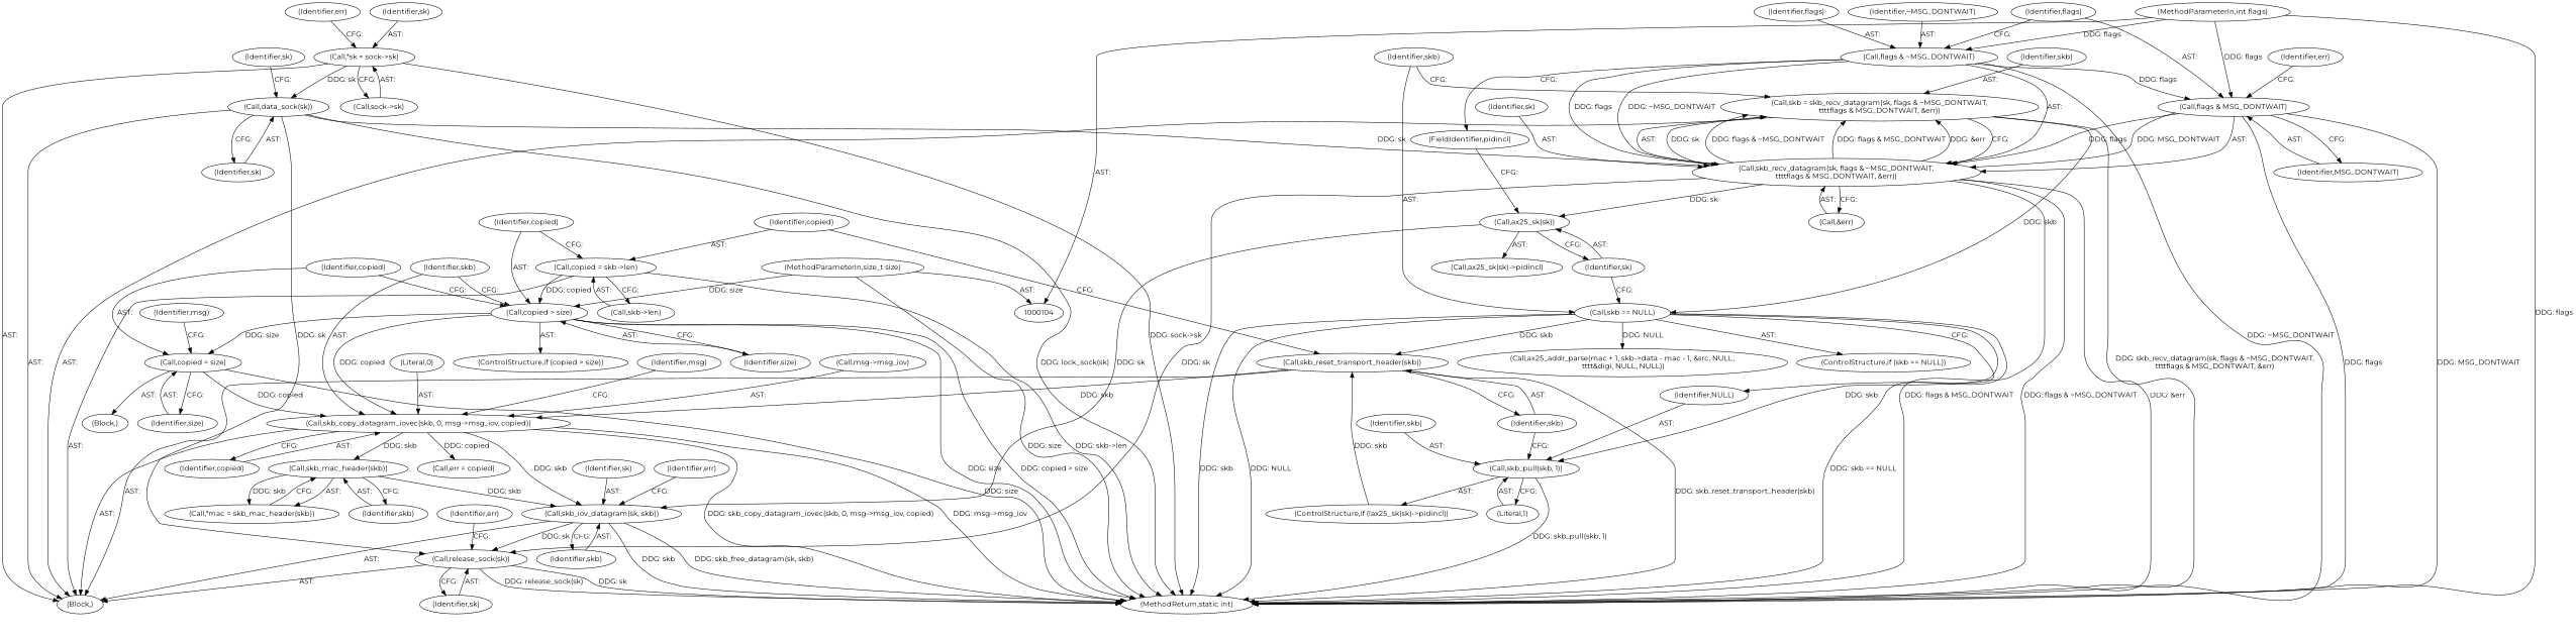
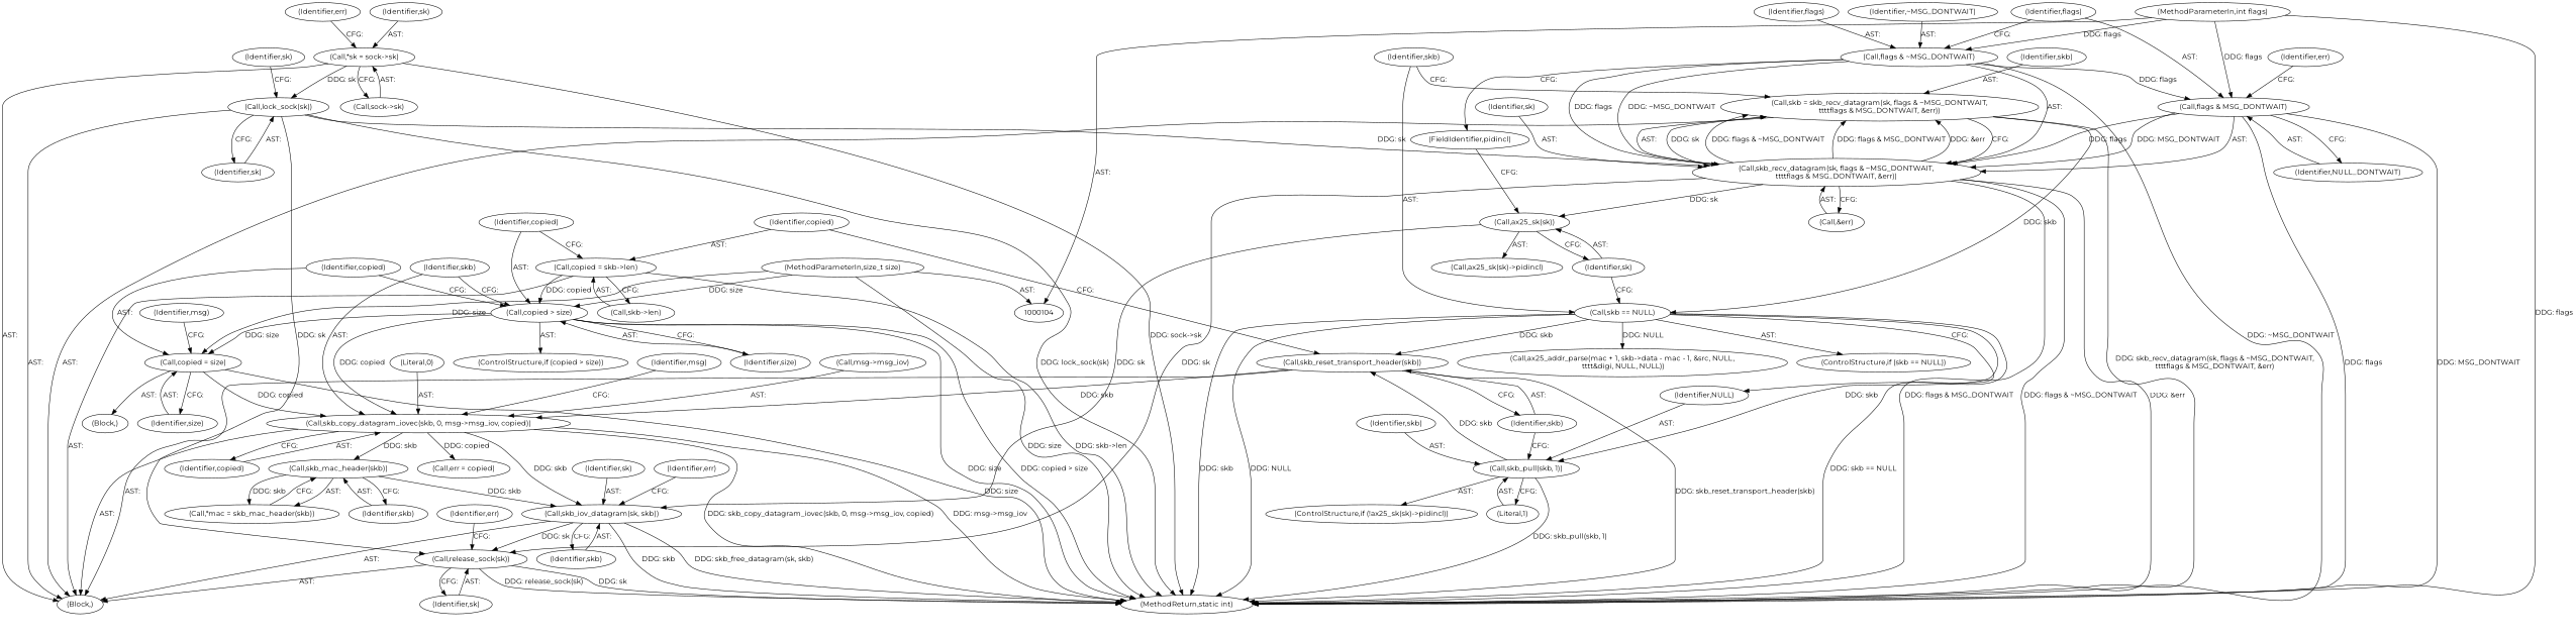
  digraph {
    fontname=Montserrat
    node [fontname=Montserrat]
    edge [fontname=Montserrat]
    n1 [label="(Call,skb_iov_datagram(sk, skb))"]
    n2 [label="(Call,release_sock(sk))"]
    n3 [label="(Identifier,skb)"]
    n4 [label="(MethodReturn,static int)"]
    n5 [label="(Block,)"]
    n6 [label="(Identifier,sk)"]
    n7 [label="(Call,ax25_sk(sk))"]
    n8 [label="(Call,ax25_sk(sk)->pidincl)"]
    n9 [label="(Identifier,sk)"]
    n10 [label="(Call,skb == NULL)"]
    n11 [label="(Call,skb_recv_datagram(sk, flags & ~MSG_DONTWAIT,\n\t\t\t\tflags & MSG_DONTWAIT, &err))"]
    n12 [label="(Call,skb = skb_recv_datagram(sk, flags & ~MSG_DONTWAIT,\n\t\t\t\tflags & MSG_DONTWAIT, &err))"]
    n13 [label="(Call,&err)"]
-   n14 [label="(Call,data_sock(sk))"]
+   n14 [label="(Call,lock_sock(sk))"]
    n15 [label="(Identifier,sk)"]
    n16 [label="(Call,*sk = sock->sk)"]
    n17 [label="(Call,sock->sk)"]
    n18 [label="(Call,flags & ~MSG_DONTWAIT)"]
    n19 [label="(Call,flags & MSG_DONTWAIT)"]
    n20 [label="(FieldIdentifier,pidincl)"]
-   n21 [label="(Identifier,MSG_DONTWAIT)"]
+   n21 [label="(Identifier,NULL_DONTWAIT)"]
    n22 [label="(Identifier,~MSG_DONTWAIT)"]
    n23 [label="(MethodParameterIn,int flags)"]
    1000104
    n25 [label="(Call,skb_copy_datagram_iovec(skb, 0, msg->msg_iov, copied))"]
    n26 [label="(Call,skb_mac_header(skb))"]
    n27 [label="(Call,err = copied)"]
    n28 [label="(Identifier,copied)"]
    n29 [label="(Call,*mac = skb_mac_header(skb))"]
    n30 [label="(Identifier,skb)"]
    n31 [label="(Call,skb_reset_transport_header(skb))"]
    n32 [label="(Identifier,skb)"]
    n33 [label="(Call,skb_pull(skb, 1))"]
    n34 [label="(Call,ax25_addr_parse(mac + 1, skb->data - mac - 1, &src, NULL,\n \t\t\t\t&digi, NULL, NULL))"]
    n35 [label="(ControlStructure,if (skb == NULL))"]
    n36 [label="(Identifier,NULL)"]
    n37 [label="(ControlStructure,if (!ax25_sk(sk)->pidincl))"]
    n38 [label="(Literal,1)"]
    n39 [label="(Call,copied = size)"]
    n40 [label="(Block,)"]
    n41 [label="(Identifier,size)"]
    n42 [label="(Call,copied > size)"]
    n43 [label="(ControlStructure,if (copied > size))"]
    n44 [label="(Identifier,size)"]
    n45 [label="(Call,copied = skb->len)"]
    n46 [label="(Call,skb->len)"]
    n47 [label="(MethodParameterIn,size_t size)"]
    n48 [label="(Identifier,err)"]
    n49 [label="(Identifier,flags)"]
    n50 [label="(Identifier,sk)"]
    n51 [label="(Identifier,skb)"]
    n52 [label="(Identifier,sk)"]
    n53 [label="(Call,msg->msg_iov)"]
    n54 [label="(Identifier,copied)"]
    n55 [label="(Identifier,err)"]
    n56 [label="(Identifier,skb)"]
    n57 [label="(Identifier,copied)"]
    n58 [label="(Identifier,msg)"]
    n59 [label="(Identifier,skb)"]
    n60 [label="(Identifier,err)"]
    n61 [label="(Literal,0)"]
    n62 [label="(Identifier,flags)"]
    n63 [label="(Identifier,sk)"]
    n64 [label="(Identifier,msg)"]
    n65 [label="(Identifier,sk)"]
    n66 [label="(Identifier,err)"]
    n67 [label="(Identifier,copied)"]
    n68 [label="(Identifier,skb)"]
    n1 -> n2 [label="DDG: sk"]
    n1 -> n3 [label="CFG: "]
    n1 -> n4 [label="DDG: skb"]
    n1 -> n4 [label="DDG: skb_free_datagram(sk, skb)"]
    n1 -> n5 [label="AST: "]
    n2 -> n4 [label="DDG: release_sock(sk)"]
    n2 -> n4 [label="DDG: sk"]
    n2 -> n5 [label="AST: "]
    n2 -> n6 [label="CFG: "]
    n3 -> n1 [label="AST: "]
    n6 -> n2 [label="AST: "]
    n7 -> n1 [label="DDG: sk"]
    n7 -> n8 [label="AST: "]
    n7 -> n9 [label="CFG: "]
    n9 -> n7 [label="AST: "]
    n9 -> n10 [label="CFG: "]
    n10 -> n4 [label="DDG: skb"]
    n10 -> n4 [label="DDG: NULL"]
    n10 -> n4 [label="DDG: skb == NULL"]
    n10 -> n31 [label="DDG: skb"]
    n10 -> n33 [label="DDG: skb"]
    n10 -> n34 [label="DDG: NULL"]
    n10 -> n35 [label="AST: "]
    n10 -> n36 [label="CFG: "]
    n11 -> n2 [label="DDG: sk"]
    n11 -> n4 [label="DDG: &err"]
    n11 -> n4 [label="DDG: flags & MSG_DONTWAIT"]
    n11 -> n4 [label="DDG: flags & ~MSG_DONTWAIT"]
    n11 -> n7 [label="DDG: sk"]
    n11 -> n12 [label="AST: "]
    n11 -> n12 [label="DDG: sk"]
    n11 -> n12 [label="DDG: flags & ~MSG_DONTWAIT"]
    n11 -> n12 [label="DDG: flags & MSG_DONTWAIT"]
    n11 -> n12 [label="DDG: &err"]
    n11 -> n13 [label="CFG: "]
    n12 -> n4 [label="DDG: skb_recv_datagram(sk, flags & ~MSG_DONTWAIT,\n\t\t\t\tflags & MSG_DONTWAIT, &err)"]
    n12 -> n5 [label="AST: "]
    n12 -> n10 [label="DDG: skb"]
    n12 -> n11 [label="CFG: "]
    n13 -> n11 [label="AST: "]
    n14 -> n2 [label="DDG: sk"]
    n14 -> n4 [label="DDG: lock_sock(sk)"]
    n14 -> n5 [label="AST: "]
    n14 -> n11 [label="DDG: sk"]
    n14 -> n15 [label="CFG: "]
    n15 -> n14 [label="AST: "]
    n16 -> n4 [label="DDG: sock->sk"]
    n16 -> n5 [label="AST: "]
    n16 -> n14 [label="DDG: sk"]
    n16 -> n17 [label="CFG: "]
    n17 -> n16 [label="AST: "]
    n18 -> n4 [label="DDG: ~MSG_DONTWAIT"]
    n18 -> n11 [label="AST: "]
    n18 -> n11 [label="DDG: flags"]
    n18 -> n11 [label="DDG: ~MSG_DONTWAIT"]
    n18 -> n19 [label="DDG: flags"]
    n18 -> n20 [label="CFG: "]
    n19 -> n4 [label="DDG: flags"]
    n19 -> n4 [label="DDG: MSG_DONTWAIT"]
    n19 -> n11 [label="AST: "]
    n19 -> n11 [label="DDG: flags"]
    n19 -> n11 [label="DDG: MSG_DONTWAIT"]
    n19 -> n21 [label="CFG: "]
    n20 -> n7 [label="CFG: "]
    n21 -> n19 [label="AST: "]
    n22 -> n18 [label="AST: "]
    n23 -> n4 [label="DDG: flags"]
    n23 -> n18 [label="DDG: flags"]
    n23 -> n19 [label="DDG: flags"]
    n23 -> 1000104 [label="AST: "]
    n25 -> n1 [label="DDG: skb"]
    n25 -> n4 [label="DDG: skb_copy_datagram_iovec(skb, 0, msg->msg_iov, copied)"]
    n25 -> n4 [label="DDG: msg->msg_iov"]
    n25 -> n5 [label="AST: "]
    n25 -> n26 [label="DDG: skb"]
    n25 -> n27 [label="DDG: copied"]
    n25 -> n28 [label="CFG: "]
    n26 -> n1 [label="DDG: skb"]
    n26 -> n29 [label="AST: "]
    n26 -> n29 [label="DDG: skb"]
    n26 -> n30 [label="CFG: "]
    n28 -> n25 [label="AST: "]
    n29 -> n26 [label="CFG: "]
    n30 -> n26 [label="AST: "]
    n31 -> n4 [label="DDG: skb_reset_transport_header(skb)"]
    n31 -> n5 [label="AST: "]
    n31 -> n25 [label="DDG: skb"]
    n31 -> n32 [label="CFG: "]
    n32 -> n31 [label="AST: "]
    n32 -> n33 [label="CFG: "]
    n33 -> n4 [label="DDG: skb_pull(skb, 1)"]
-   n37 -> n31 [label="DDG: skb"]
+   n33 -> n31 [label="DDG: skb"]
    n33 -> n37 [label="AST: "]
    n33 -> n38 [label="CFG: "]
    n36 -> n33 [label="AST: "]
    n38 -> n33 [label="AST: "]
    n39 -> n4 [label="DDG: size"]
    n39 -> n25 [label="DDG: copied"]
    n39 -> n40 [label="AST: "]
    n39 -> n41 [label="CFG: "]
    n41 -> n39 [label="AST: "]
    n42 -> n4 [label="DDG: size"]
    n42 -> n4 [label="DDG: copied > size"]
    n42 -> n25 [label="DDG: copied"]
    n42 -> n39 [label="DDG: size"]
    n42 -> n43 [label="AST: "]
    n42 -> n44 [label="CFG: "]
    n44 -> n42 [label="AST: "]
    n45 -> n4 [label="DDG: skb->len"]
    n45 -> n5 [label="AST: "]
    n45 -> n42 [label="DDG: copied"]
    n45 -> n46 [label="CFG: "]
    n46 -> n45 [label="AST: "]
    n47 -> n4 [label="DDG: size"]
    n47 -> 1000104 [label="AST: "]
+   n47 -> n39 [label="DDG: size"]
    n47 -> n42 [label="DDG: size"]
    n48 -> n16 [label="CFG: "]
    n49 -> n18 [label="CFG: "]
    n49 -> n19 [label="AST: "]
    n50 -> n11 [label="AST: "]
    n51 -> n33 [label="AST: "]
    n52 -> n14 [label="CFG: "]
    n53 -> n25 [label="AST: "]
    n54 -> n42 [label="AST: "]
    n54 -> n45 [label="CFG: "]
    n55 -> n1 [label="CFG: "]
    n56 -> n10 [label="AST: "]
    n56 -> n12 [label="CFG: "]
    n57 -> n39 [label="AST: "]
    n57 -> n42 [label="CFG: "]
    n58 -> n39 [label="CFG: "]
    n59 -> n25 [label="AST: "]
    n59 -> n42 [label="CFG: "]
    n60 -> n2 [label="CFG: "]
    n61 -> n25 [label="AST: "]
    n62 -> n18 [label="AST: "]
    n63 -> n1 [label="AST: "]
    n64 -> n25 [label="CFG: "]
    n65 -> n16 [label="AST: "]
    n66 -> n19 [label="CFG: "]
    n67 -> n31 [label="CFG: "]
    n67 -> n45 [label="AST: "]
    n68 -> n12 [label="AST: "]
  }
